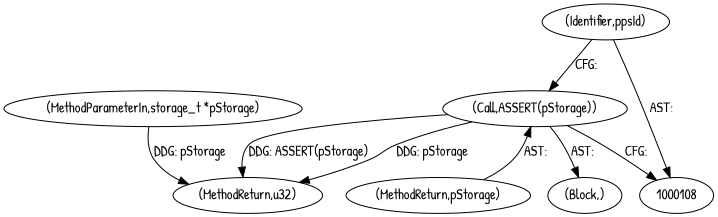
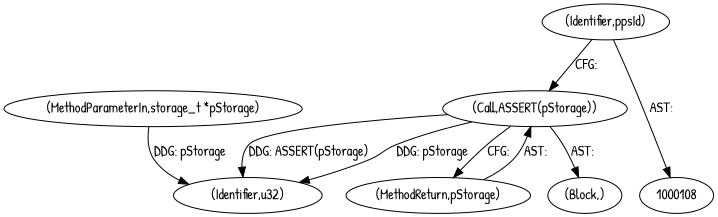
  digraph {
    fontname="Patrick Hand"
    node [fontname="Patrick Hand"]
    edge [fontname="Patrick Hand"]
    n1 [label="(Call,ASSERT(pStorage))"]
    n2 [label="(MethodReturn,pStorage)"]
-   n3 [label="(MethodReturn,u32)"]
+   n3 [label="(Identifier,u32)"]
    n4 [label="(Block,)"]
    n5 [label="(MethodParameterIn,storage_t *pStorage)"]
    n6 [label="(Identifier,ppsId)"]
    1000108
-   n1 -> 1000108 [label="CFG: "]
+   n1 -> n2 [label="CFG: "]
    n1 -> n3 [label="DDG: ASSERT(pStorage)"]
    n1 -> n3 [label="DDG: pStorage"]
    n1 -> n4 [label="AST: "]
    n2 -> n1 [label="AST: "]
    n5 -> n3 [label="DDG: pStorage"]
    n6 -> n1 [label="CFG: "]
    n6 -> 1000108 [label="AST: "]
  }
